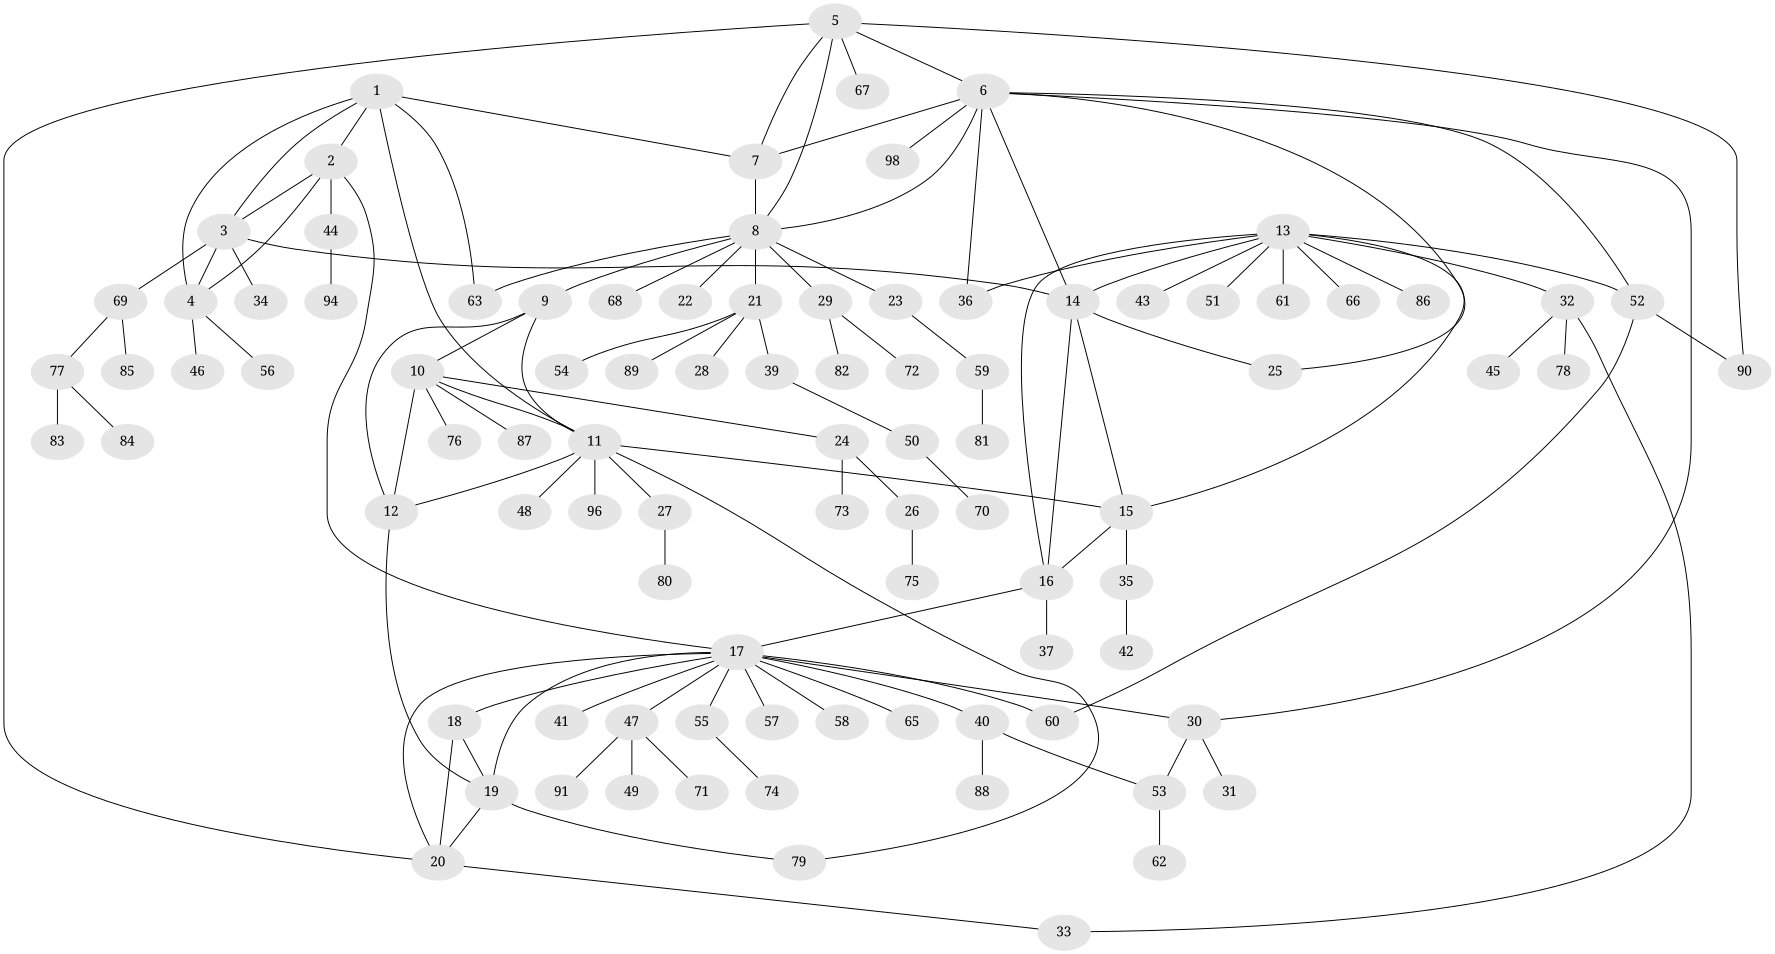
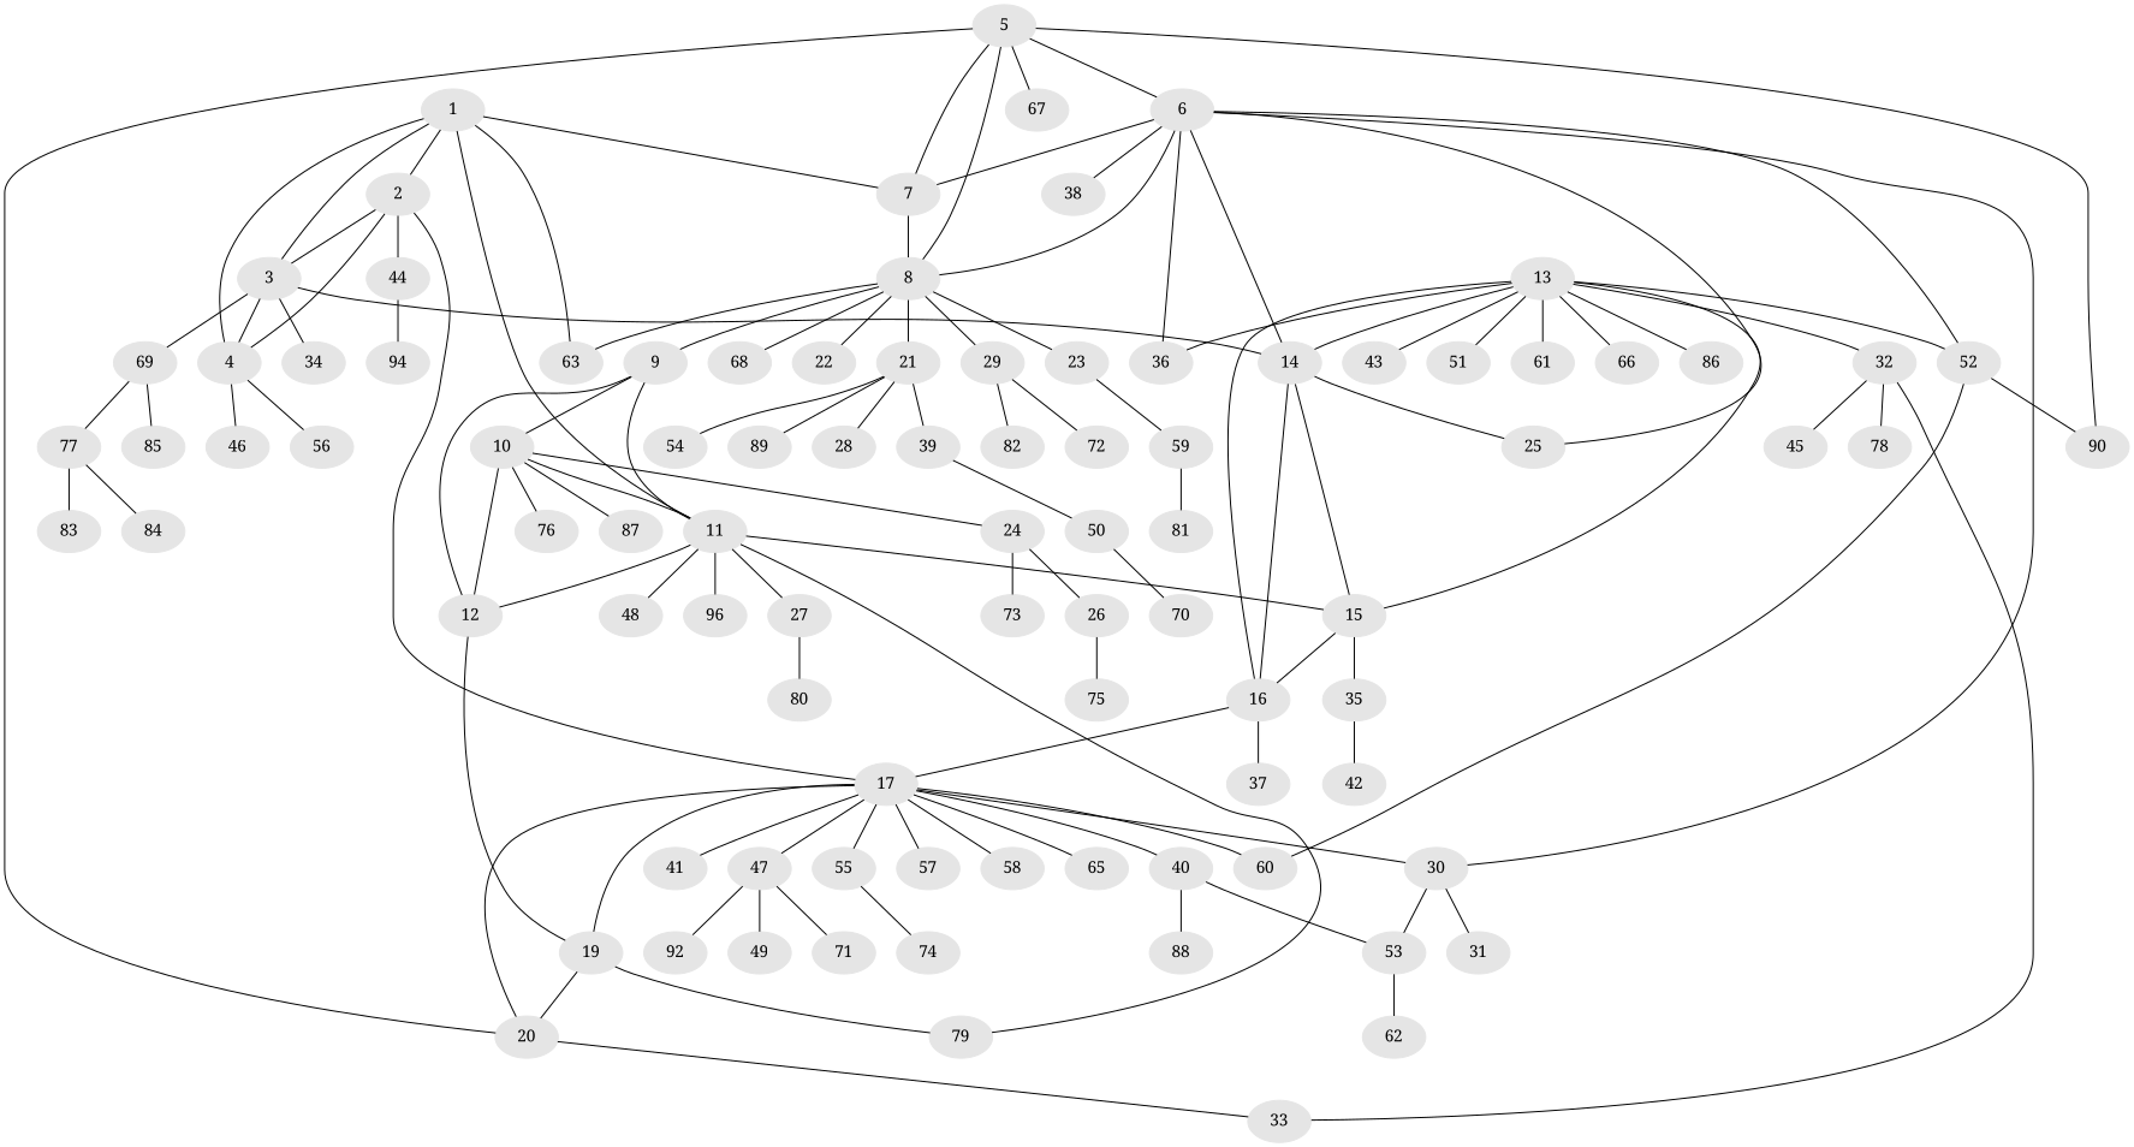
  graph {
    fontname="Noto Serif"
    node [color=gray90 fontname="Noto Serif" style=filled]
    edge [fontname="Noto Serif"]
    1
    2
    3
    4
    7
    11
    63
    17
    44
    14
    34
    69
    46
    56
    8
    12
    15
    27
    48
    79
    n21 [label=96]
    20
    30
    19
-   18
    40
    41
    47
    55
    57
    58
    60
    65
    n34 [label=94]
    25
    16
    77
    85
    5
    6
    67
    90
    36
-   38 [label=98]
+   38
    52
    9
    21
    22
    23
    29
    68
    33
    31
    53
    10
    28
    39
    54
    89
    59
    72
    82
    24
    76
    87
    26
    73
    35
    80
    13
    32
    43
    51
    61
    66
    86
    37
    45
    78
    42
    88
    49
    71
-   92 [label=91]
+   92
    74
    50
    81
    75
    62
    70
    83
    84
    1 -- 2
    1 -- 3
    1 -- 4
    1 -- 7
    1 -- 11
    1 -- 63
    2 -- 3
    2 -- 4
    2 -- 17
    2 -- 44
    3 -- 4
    3 -- 14
    3 -- 34
    3 -- 69
    4 -- 46
    4 -- 56
    7 -- 8
    11 -- 12
    11 -- 15
    11 -- 27
    11 -- 48
    11 -- 79
    11 -- n21
    17 -- 20
    17 -- 30
    17 -- 19
-   17 -- 18
    17 -- 40
    17 -- 41
    17 -- 47
    17 -- 55
    17 -- 57
    17 -- 58
    17 -- 60
    17 -- 65
    44 -- n34
    14 -- 15
    14 -- 25
    14 -- 16
    69 -- 77
    69 -- 85
    8 -- 63
    8 -- 9
    8 -- 21
    8 -- 22
    8 -- 23
    8 -- 29
    8 -- 68
    12 -- 19
    15 -- 16
    15 -- 35
    27 -- 80
    20 -- 33
    30 -- 31
    30 -- 53
    19 -- 79
    19 -- 20
-   18 -- 20
-   18 -- 19
    40 -- 53
    40 -- 88
    47 -- 49
    47 -- 71
    47 -- 92
    55 -- 74
    16 -- 17
    16 -- 37
    77 -- 83
    77 -- 84
    5 -- 7
    5 -- 8
    5 -- 20
    5 -- 6
    5 -- 67
    5 -- 90
    6 -- 7
    6 -- 14
    6 -- 8
    6 -- 30
    6 -- 25
    6 -- 36
    6 -- 38
    6 -- 52
    52 -- 60
    52 -- 90
    9 -- 11
    9 -- 12
    9 -- 10
    21 -- 28
    21 -- 39
    21 -- 54
    21 -- 89
    23 -- 59
    29 -- 72
    29 -- 82
    53 -- 62
    10 -- 11
    10 -- 12
    10 -- 24
    10 -- 76
    10 -- 87
    39 -- 50
    59 -- 81
    24 -- 26
    24 -- 73
    26 -- 75
    35 -- 42
    13 -- 14
    13 -- 15
    13 -- 16
    13 -- 36
    13 -- 52
    13 -- 32
    13 -- 43
    13 -- 51
    13 -- 61
    13 -- 66
    13 -- 86
    32 -- 33
    32 -- 45
    32 -- 78
    50 -- 70
  }
